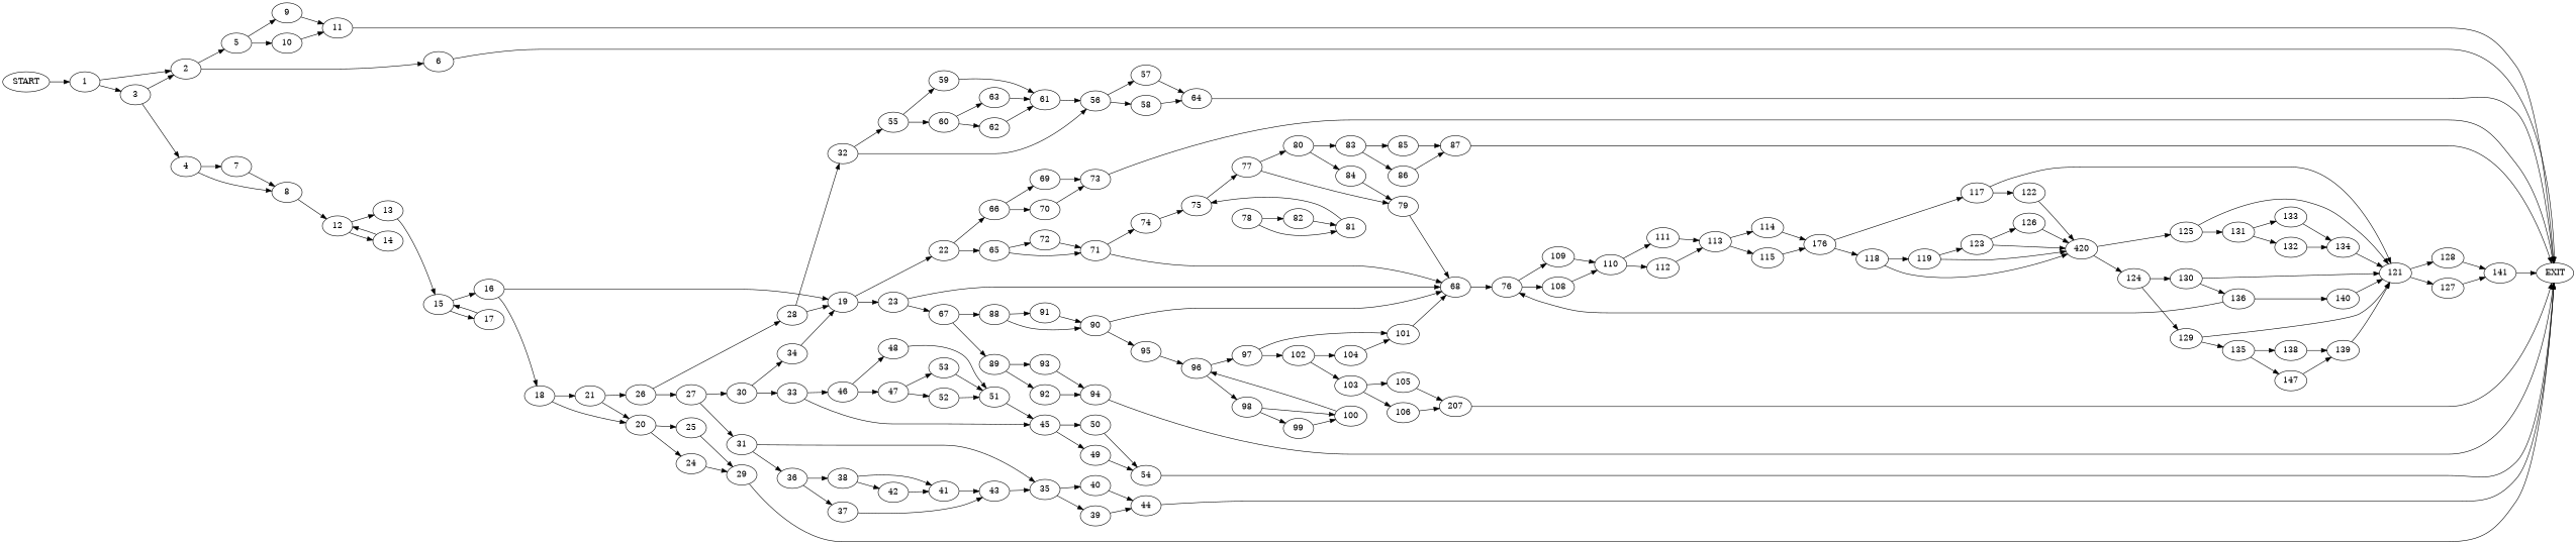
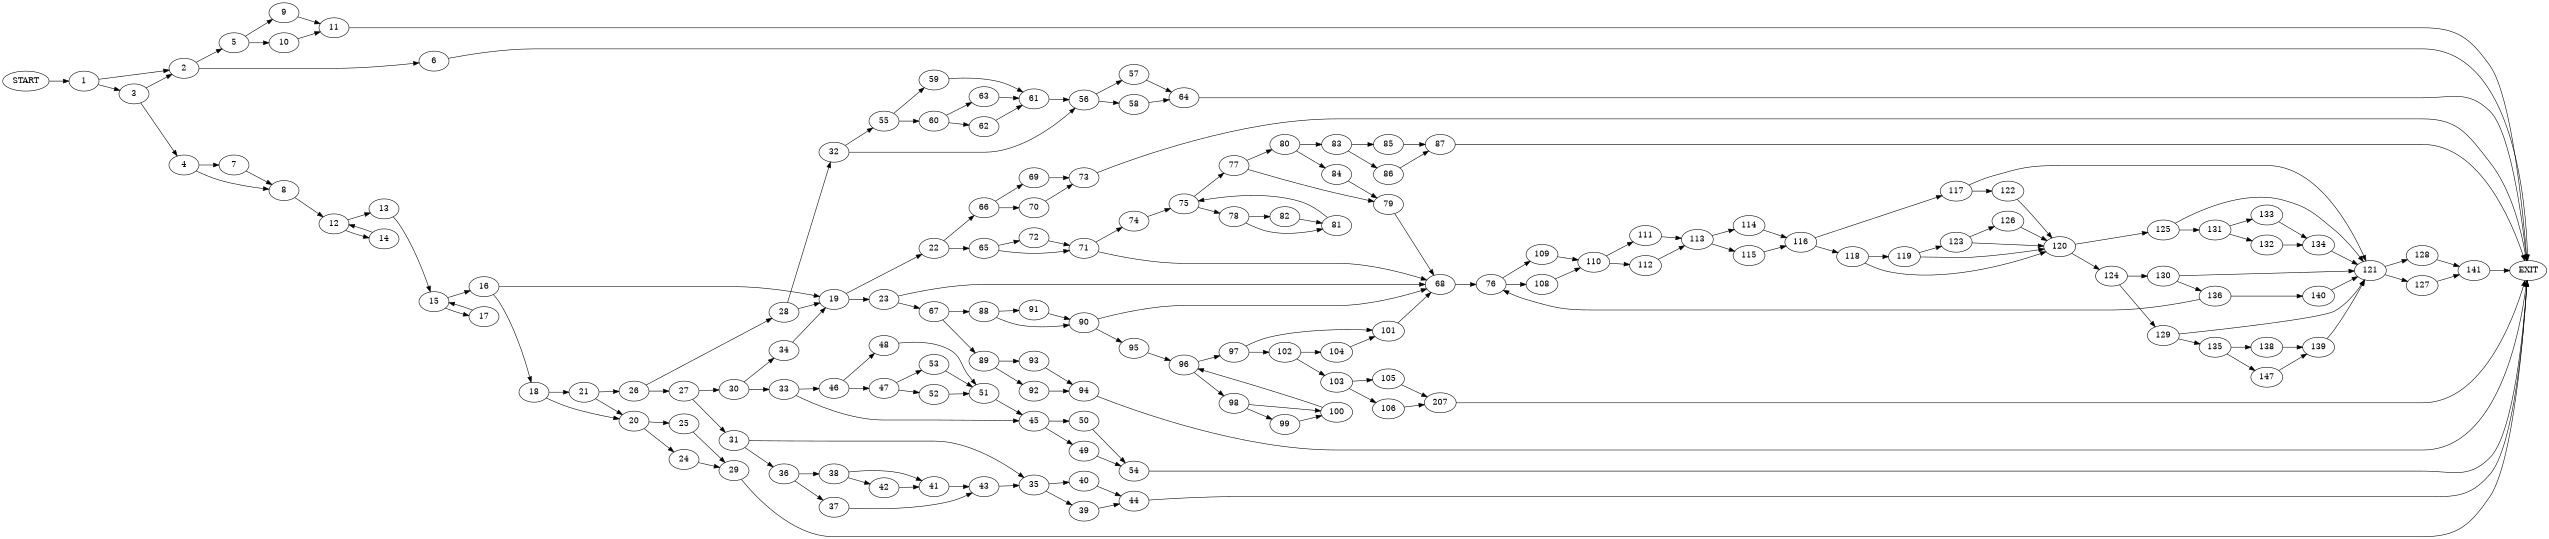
  digraph {
    rankdir=LR
    n1 [label=START]
    1
    2
    3
    n5 [label=EXIT]
    5
    6
    4
    9
    10
    7
    8
    12
    11
    13
    14
    15
    16
    17
    18
    19
    20
    21
    22
    23
    24
    25
    26
    65
    66
    67
    68
    29
    27
    28
    71
    72
    69
    70
    88
    89
    76
    30
    31
    32
    33
    34
    35
    36
    55
    56
    45
    46
    39
    40
    37
    38
    59
    60
    57
    58
    49
    50
    47
    48
    44
    43
    41
    42
    54
    52
    53
    51
    61
    62
    63
    64
    74
    73
    90
    91
    92
    93
    108
    109
    75
    77
    78
    79
    80
    81
    82
    110
    83
    84
    85
    86
    87
    95
    94
    96
    97
    98
    101
    102
    99
    100
    103
    104
    105
    106
    n112 [label=207]
    111
    112
    113
    114
    115
-   116 [label=176]
+   116
    117
    118
    121
    122
    119
-   120 [label=420]
+   120
    127
    128
    123
    124
    125
    126
    129
    130
    131
    141
    135
    136
    132
    133
    n139 [label=147]
    138
    140
    134
    139
    n1 -> 1
    1 -> 2
    1 -> 3
    2 -> 5
    2 -> 6
    3 -> 2
    3 -> 4
    5 -> 9
    5 -> 10
    6 -> n5
    4 -> 7
    4 -> 8
    9 -> 11
    10 -> 11
    7 -> 8
    8 -> 12
    12 -> 13
    12 -> 14
    11 -> n5
    13 -> 15
    14 -> 12
    15 -> 16
    15 -> 17
    16 -> 18
    16 -> 19
    17 -> 15
    18 -> 20
    18 -> 21
    19 -> 22
    19 -> 23
    20 -> 24
    20 -> 25
    21 -> 20
    21 -> 26
    22 -> 65
    22 -> 66
    23 -> 67
    23 -> 68
    24 -> 29
    25 -> 29
    26 -> 27
    26 -> 28
    65 -> 71
    65 -> 72
    66 -> 69
    66 -> 70
    67 -> 88
    67 -> 89
    68 -> 76
    29 -> n5
    27 -> 30
    27 -> 31
    28 -> 19
    28 -> 32
    71 -> 68
    71 -> 74
    72 -> 71
    69 -> 73
    70 -> 73
    88 -> 90
    88 -> 91
    89 -> 92
    89 -> 93
    76 -> 108
    76 -> 109
    30 -> 33
    30 -> 34
    31 -> 35
    31 -> 36
    32 -> 55
    32 -> 56
    33 -> 45
    33 -> 46
    34 -> 19
    35 -> 39
    35 -> 40
    36 -> 37
    36 -> 38
    55 -> 59
    55 -> 60
    56 -> 57
    56 -> 58
    45 -> 49
    45 -> 50
    46 -> 47
    46 -> 48
    39 -> 44
    40 -> 44
    37 -> 43
    38 -> 41
    38 -> 42
    59 -> 61
    60 -> 62
    60 -> 63
    57 -> 64
    58 -> 64
    49 -> 54
    50 -> 54
    47 -> 52
    47 -> 53
    48 -> 51
    44 -> n5
    43 -> 35
    41 -> 43
    42 -> 41
    54 -> n5
    52 -> 51
    53 -> 51
    51 -> 45
    61 -> 56
    62 -> 61
    63 -> 61
    64 -> n5
    74 -> 75
    73 -> n5
    90 -> 68
    90 -> 95
    91 -> 90
    92 -> 94
    93 -> 94
    108 -> 110
    109 -> 110
    75 -> 77
+   75 -> 78
    77 -> 79
    77 -> 80
    78 -> 81
    78 -> 82
    79 -> 68
    80 -> 83
    80 -> 84
    81 -> 75
    82 -> 81
    110 -> 111
    110 -> 112
    83 -> 85
    83 -> 86
    84 -> 79
    85 -> 87
    86 -> 87
    87 -> n5
    95 -> 96
    94 -> n5
    96 -> 97
    96 -> 98
    97 -> 101
    97 -> 102
    98 -> 99
    98 -> 100
    101 -> 68
    102 -> 103
    102 -> 104
    99 -> 100
    100 -> 96
    103 -> 105
    103 -> 106
    104 -> 101
    105 -> n112
    106 -> n112
    n112 -> n5
    111 -> 113
    112 -> 113
    113 -> 114
    113 -> 115
    114 -> 116
    115 -> 116
    116 -> 117
    116 -> 118
    117 -> 121
    117 -> 122
    118 -> 119
    118 -> 120
    121 -> 127
    121 -> 128
    122 -> 120
    119 -> 120
    119 -> 123
    120 -> 124
    120 -> 125
    127 -> 141
    128 -> 141
    123 -> 120
    123 -> 126
    124 -> 129
    124 -> 130
    125 -> 121
    125 -> 131
    126 -> 120
    129 -> 121
    129 -> 135
    130 -> 121
    130 -> 136
    131 -> 132
    131 -> 133
    141 -> n5
    135 -> n139
    135 -> 138
    136 -> 76
    136 -> 140
    132 -> 134
    133 -> 134
    n139 -> 139
    138 -> 139
    140 -> 121
    134 -> 121
    139 -> 121
  }
